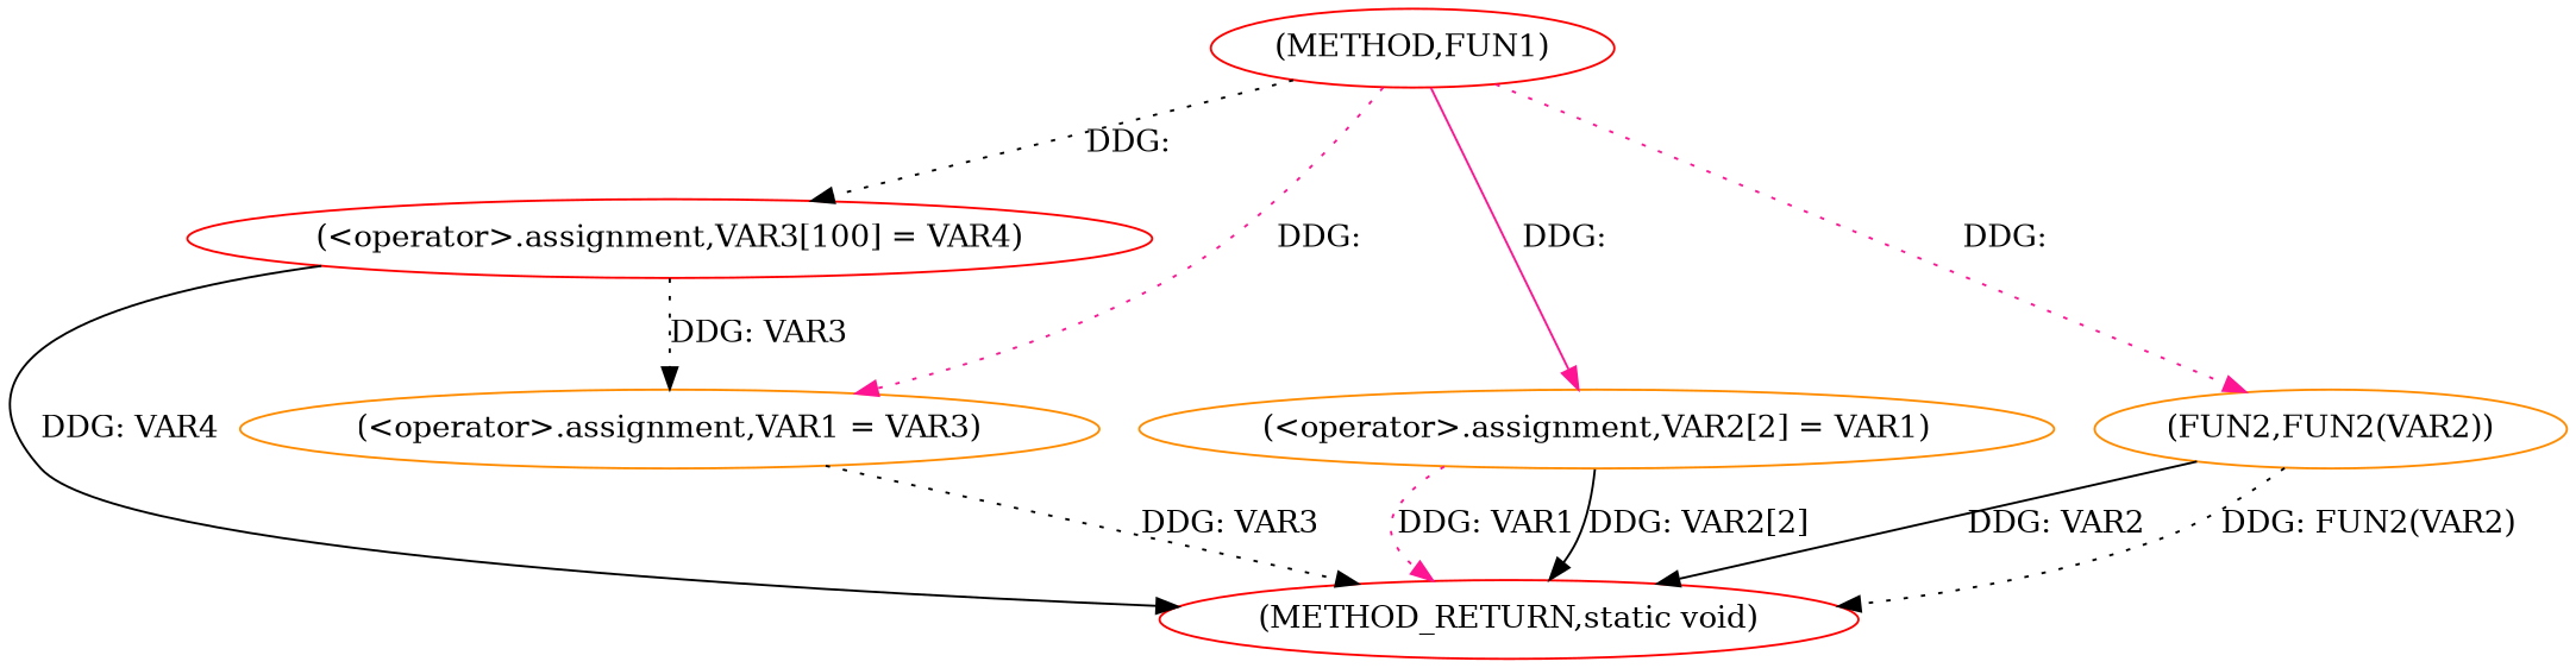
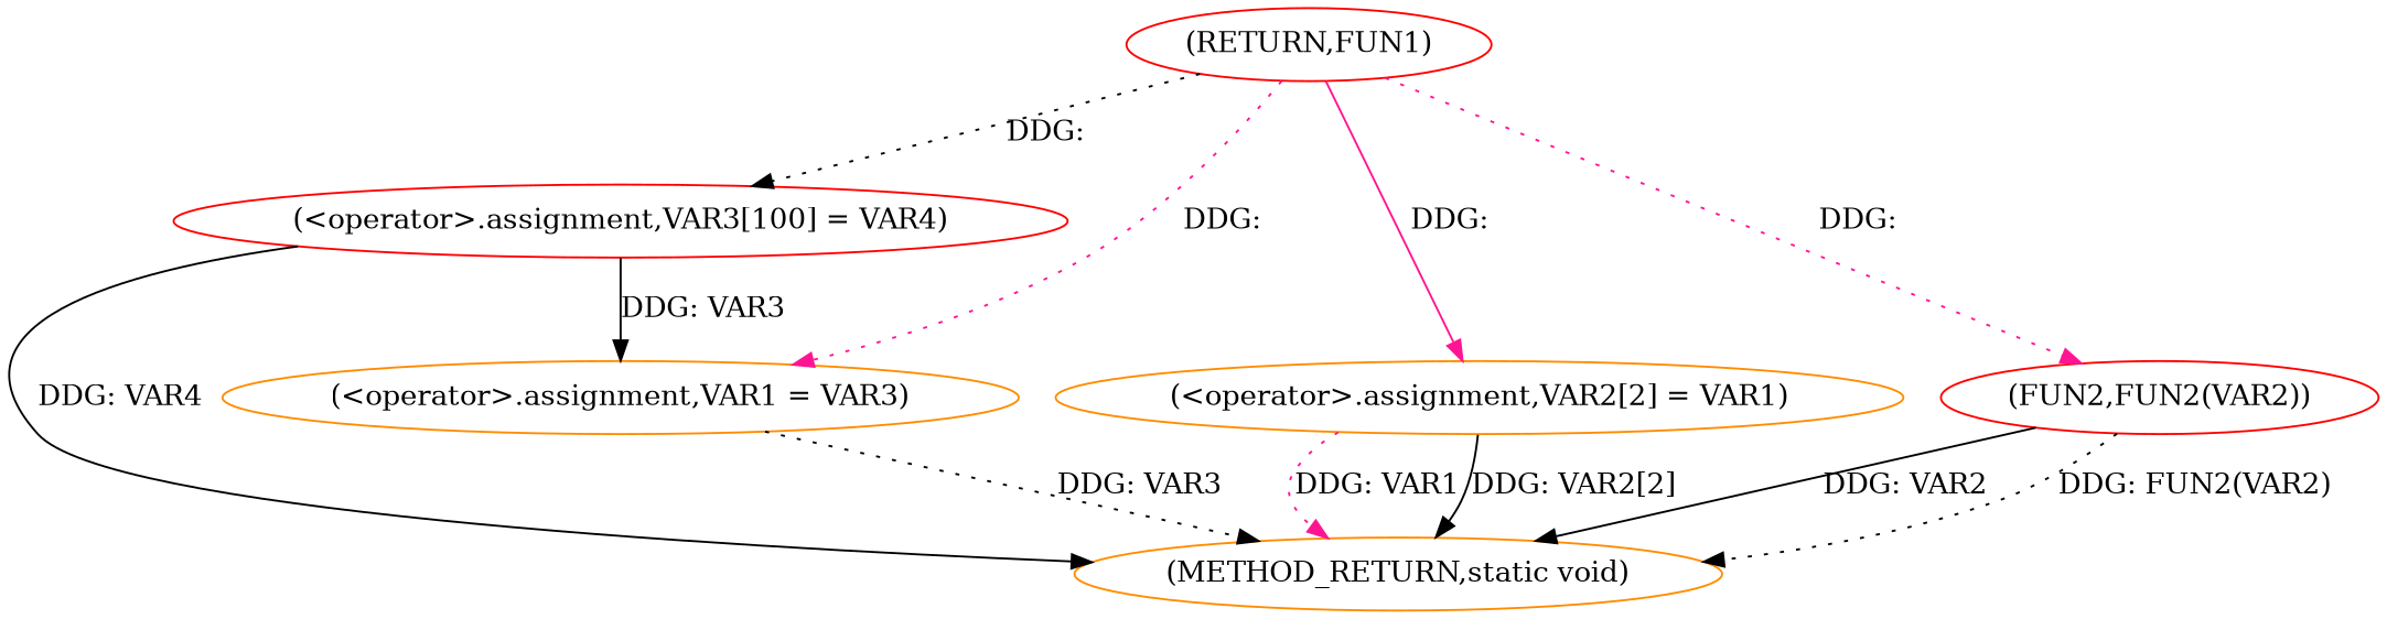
  digraph {
    node [color=darkorange]
    edge [color=black style=dotted]
-   n1 [color=red label="(METHOD,FUN1)"]
+   n1 [color=red label="(RETURN,FUN1)"]
    n2 [color=red label="(<operator>.assignment,VAR3[100] = VAR4)"]
    n3 [label="(<operator>.assignment,VAR1 = VAR3)"]
    n4 [label="(<operator>.assignment,VAR2[2] = VAR1)"]
-   n5 [label="(FUN2,FUN2(VAR2))"]
-   n6 [color=red label="(METHOD_RETURN,static void)"]
+   n5 [color=red label="(FUN2,FUN2(VAR2))"]
+   n6 [label="(METHOD_RETURN,static void)"]
    n1 -> n2 [label="DDG: "]
    n1 -> n3 [color=deeppink label="DDG: "]
    n1 -> n4 [color=deeppink label="DDG: " style=solid]
    n1 -> n5 [color=deeppink label="DDG: "]
-   n2 -> n3 [label="DDG: VAR3"]
+   n2 -> n3 [label="DDG: VAR3" style=solid]
    n2 -> n6 [label="DDG: VAR4" style=solid]
    n3 -> n6 [label="DDG: VAR3"]
    n4 -> n6 [color=deeppink label="DDG: VAR1"]
    n4 -> n6 [label="DDG: VAR2[2]" style=solid]
    n5 -> n6 [label="DDG: VAR2" style=solid]
    n5 -> n6 [label="DDG: FUN2(VAR2)"]
  }
